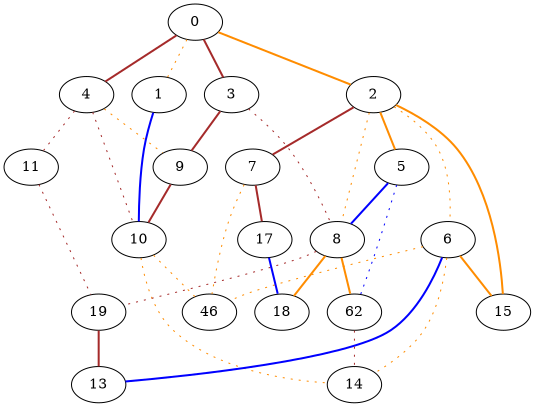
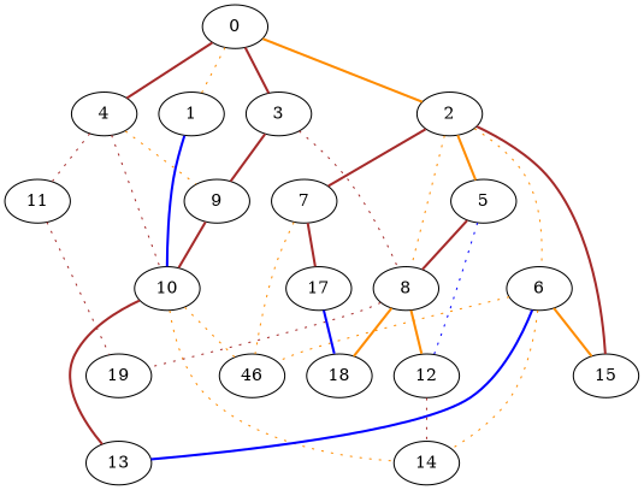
  graph {
    edge [color=darkorange style=bold]
    0
    1
    2
    3
    4
    10
    5
    6
    7
    8
    15
    9
    11
    13
    14
    n16 [label=46]
-   12 [label=62]
+   12
    17
    18
    19
    0 -- 1 [style=dotted]
    0 -- 2
    0 -- 3 [color=brown]
    0 -- 4 [color=brown]
    1 -- 10 [color=blue]
    2 -- 5
    2 -- 6 [style=dotted]
    2 -- 7 [color=brown]
    2 -- 8 [style=dotted]
-   2 -- 15
+   2 -- 15 [color=brown]
    3 -- 8 [color=brown style=dotted]
    3 -- 9 [color=brown]
    4 -- 10 [color=brown style=dotted]
    4 -- 9 [style=dotted]
    4 -- 11 [color=brown style=dotted]
-   19 -- 13 [color=brown]
+   10 -- 13 [color=brown]
    10 -- 14 [style=dotted]
    10 -- n16 [style=dotted]
-   5 -- 8 [color=blue]
+   5 -- 8 [color=brown]
    5 -- 12 [color=blue style=dotted]
    6 -- 15
    6 -- 13 [color=blue]
    6 -- 14 [style=dotted]
    6 -- n16 [style=dotted]
    7 -- n16 [style=dotted]
    7 -- 17 [color=brown]
    8 -- 12
    8 -- 18
    8 -- 19 [color=brown style=dotted]
    9 -- 10 [color=brown]
    11 -- 19 [color=brown style=dotted]
    12 -- 14 [color=brown style=dotted]
    17 -- 18 [color=blue]
  }
